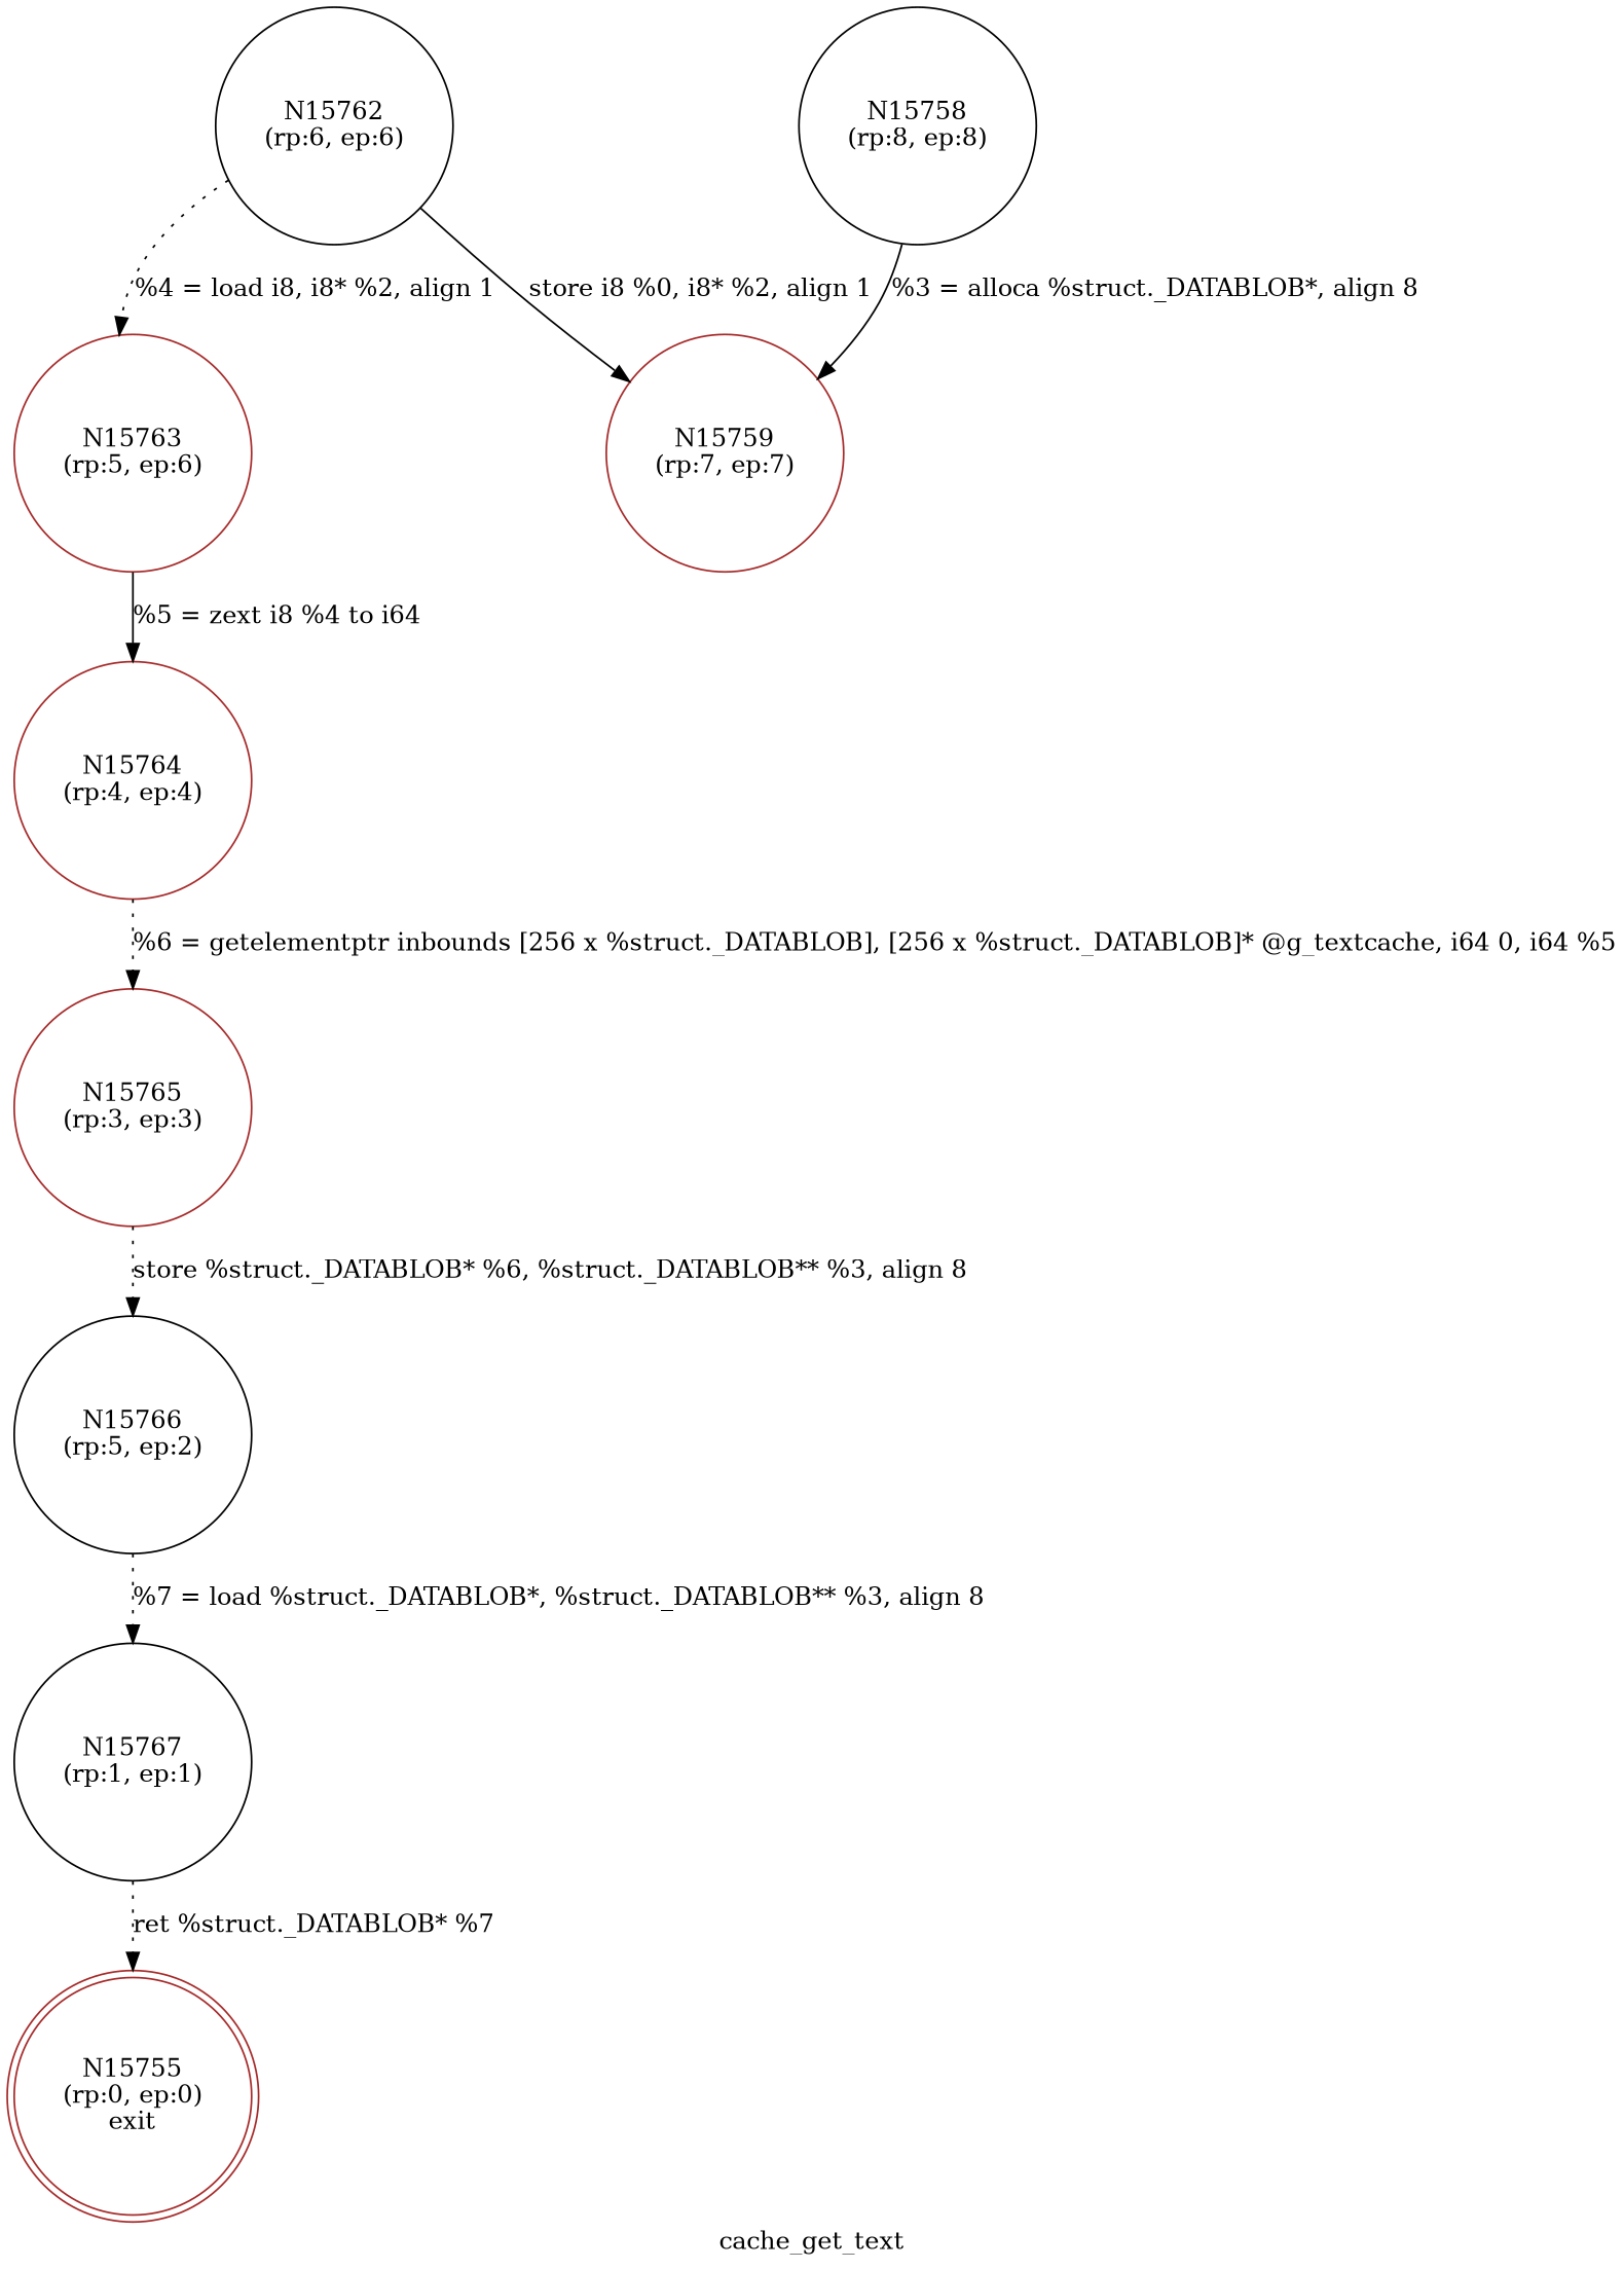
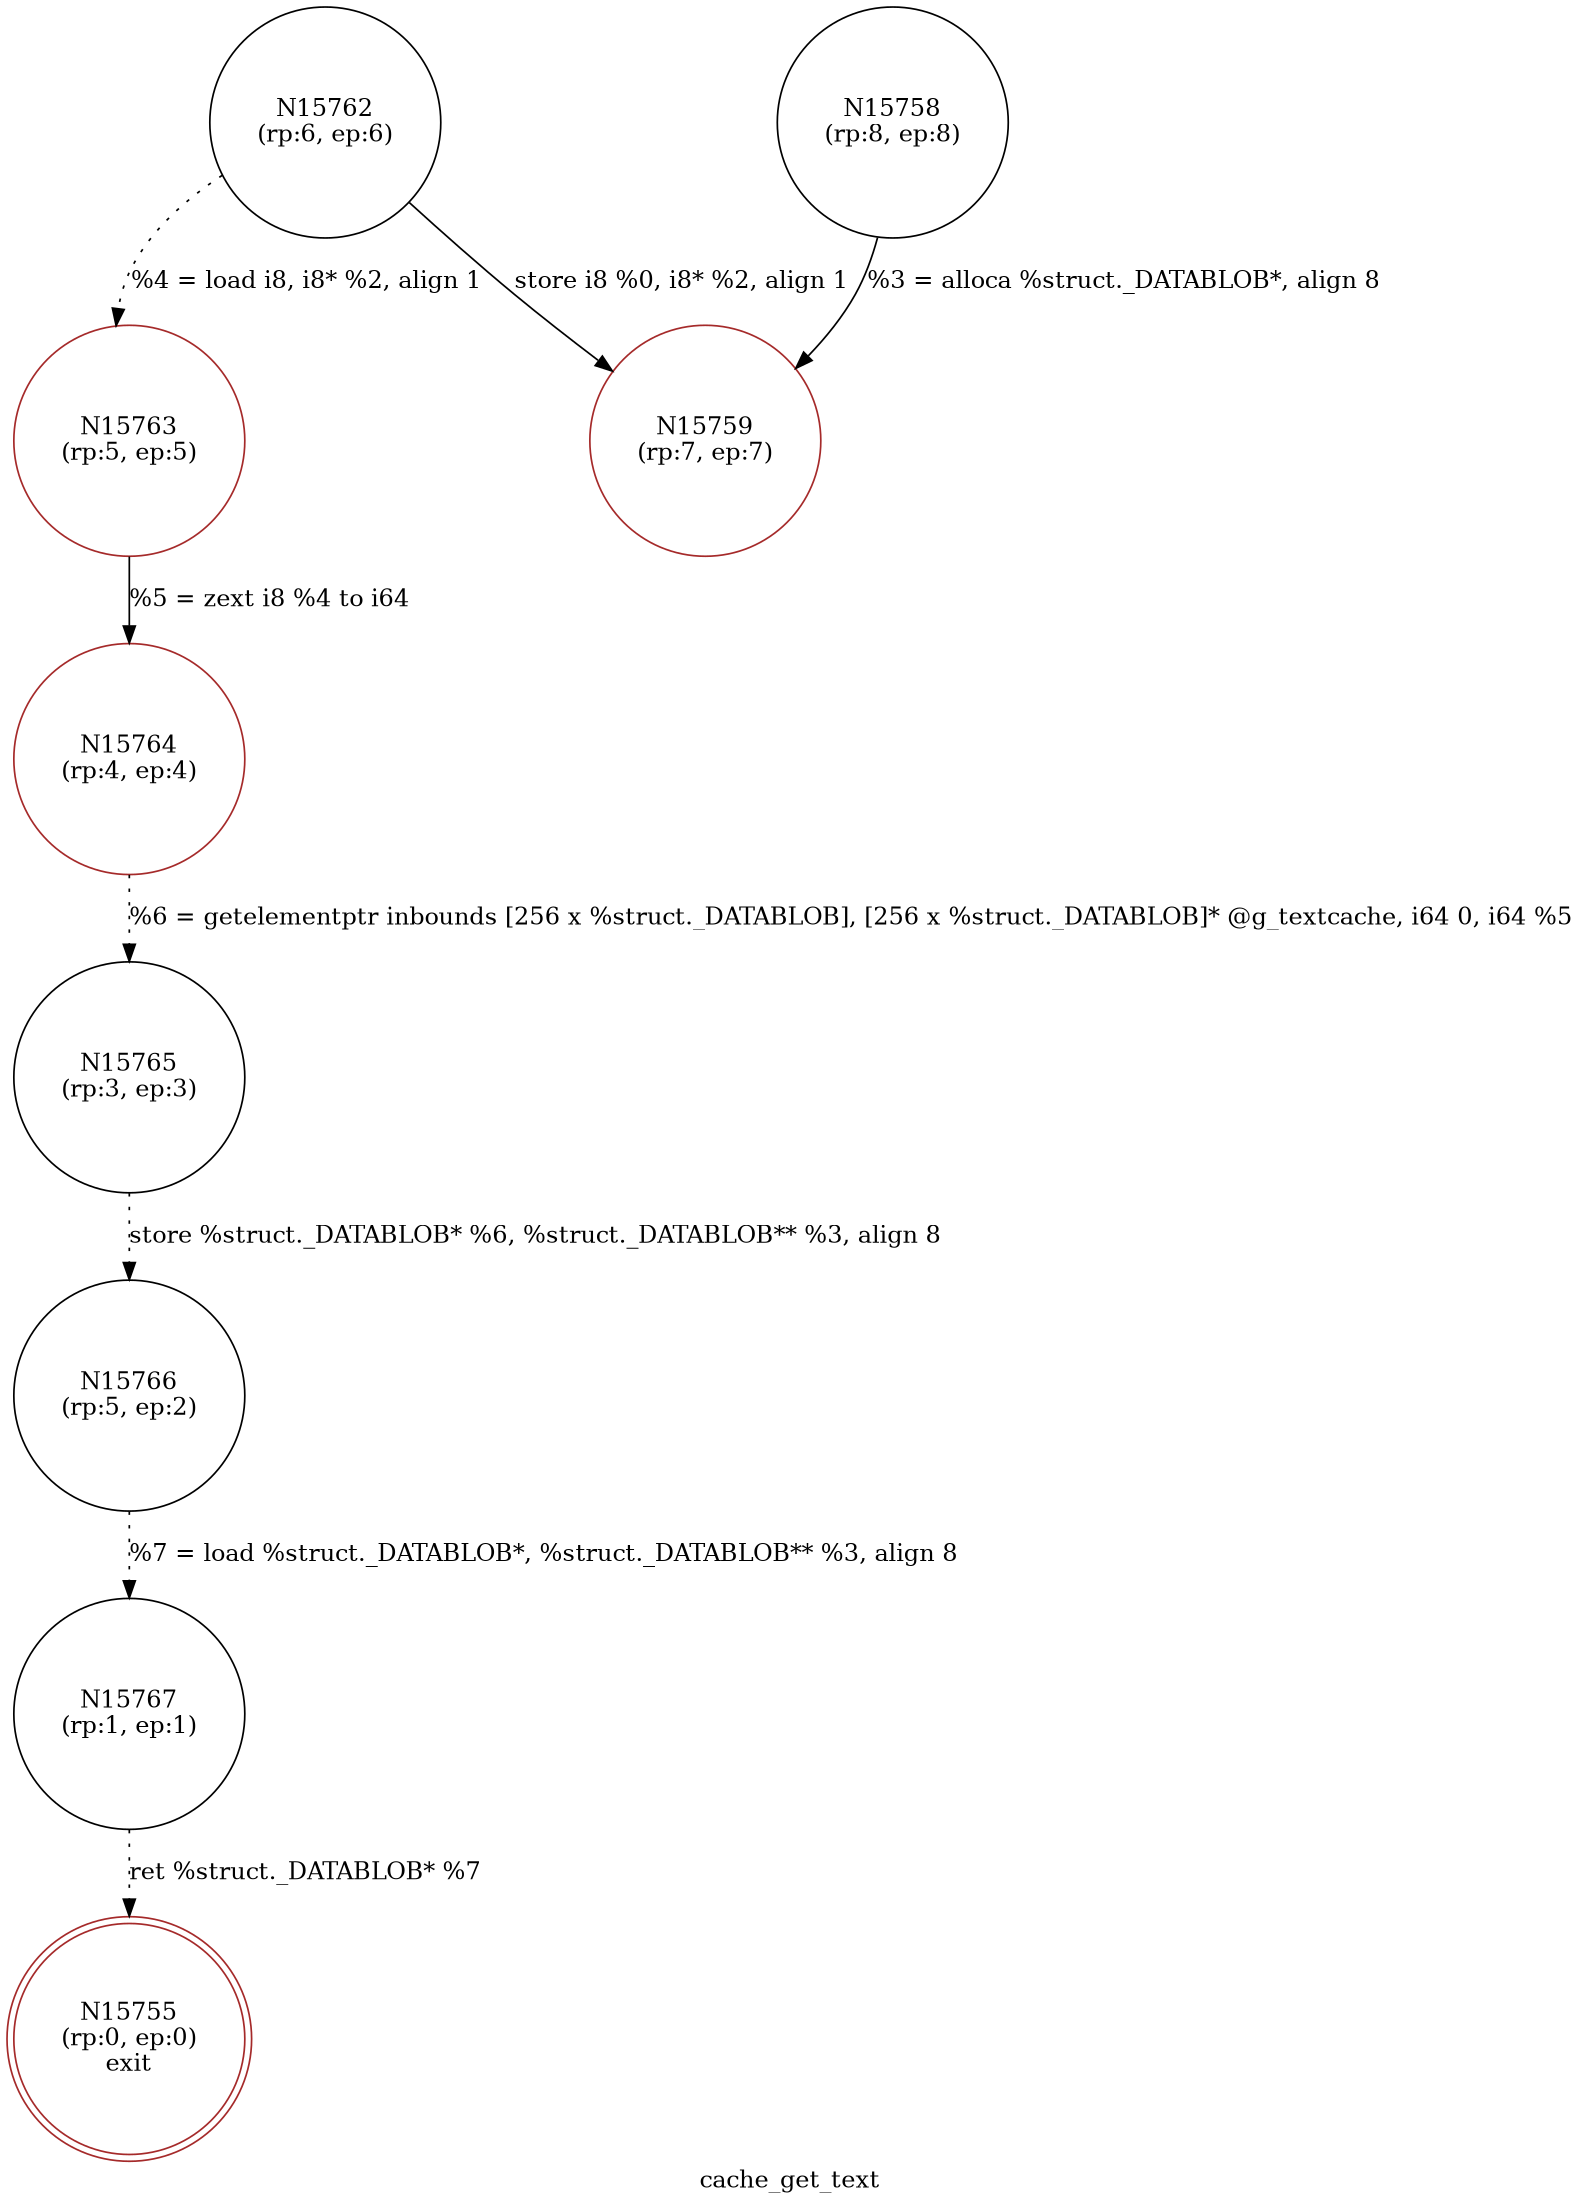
  digraph {
    label=cache_get_text
    node [color=black shape=circle]
    edge [style=dotted]
    n1 [color=brown label="N15755\n(rp:0, ep:0)\nexit" shape=doublecircle]
    n2 [label="N15758\n(rp:8, ep:8)"]
    n3 [color=brown label="N15759\n(rp:7, ep:7)"]
    n4 [label="N15762\n(rp:6, ep:6)"]
-   n5 [color=brown label="N15763\n(rp:5, ep:6)"]
+   n5 [color=brown label="N15763\n(rp:5, ep:5)"]
    n6 [color=brown label="N15764\n(rp:4, ep:4)"]
-   n7 [color=brown label="N15765\n(rp:3, ep:3)"]
+   n7 [label="N15765\n(rp:3, ep:3)"]
    n8 [label="N15766\n(rp:5, ep:2)"]
    n9 [label="N15767\n(rp:1, ep:1)"]
    n2 -> n3 [label="%3 = alloca %struct._DATABLOB*, align 8" style=solid]
    n4 -> n3 [label="store i8 %0, i8* %2, align 1" style=solid]
    n4 -> n5 [label="%4 = load i8, i8* %2, align 1"]
    n5 -> n6 [label="%5 = zext i8 %4 to i64" style=solid]
    n6 -> n7 [label="%6 = getelementptr inbounds [256 x %struct._DATABLOB], [256 x %struct._DATABLOB]* @g_textcache, i64 0, i64 %5"]
    n7 -> n8 [label="store %struct._DATABLOB* %6, %struct._DATABLOB** %3, align 8"]
    n8 -> n9 [label="%7 = load %struct._DATABLOB*, %struct._DATABLOB** %3, align 8"]
    n9 -> n1 [label="ret %struct._DATABLOB* %7"]
  }
